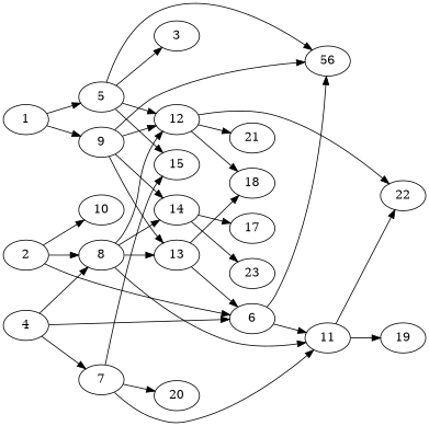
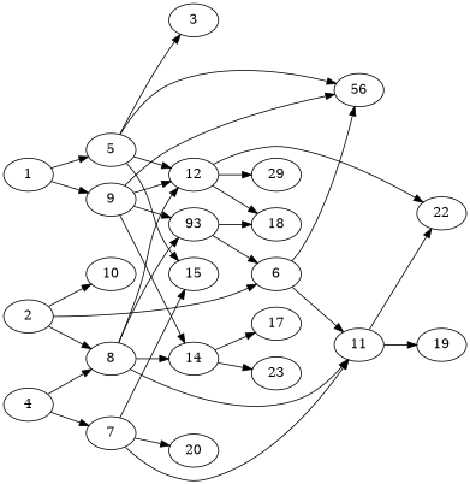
  digraph {
    rankdir=LR
    node [alpha=0.03]
    1 [alpha=0.01 expect_size=534458614962716672000]
    5 [alpha=0.00 expect_size=1368397416498598912]
    9 [alpha=0.10 expect_size=227644548362080768]
    12 [expect_size=498126758681952064]
    15 [alpha=0.06 expect_size=392557450324651264]
    n6 [expect_size=51356158238754128 label=56]
    3 [alpha=0.19 expect_size=7111341702921077]
-   13 [alpha=0.07 expect_size=189050000657401344]
+   13 [alpha=0.07 expect_size=189050000657401344 label=93]
    14 [alpha=0.06 expect_size=14461024331214114]
    22 [alpha=0.15 expect_size=240160671418228544]
    18 [expect_size=6384346375026241]
-   21 [alpha=0.10 expect_size=578997739757502464000]
+   21 [alpha=0.10 expect_size=578997739757502464000 label=29]
    6 [alpha=0.07 expect_size=57787654891484056]
    17 [alpha=0.05 expect_size=152531300629807628288]
    23 [alpha=0.18 expect_size=2347375187385118621696]
    2 [alpha=0.18 expect_size=73203589840661118976]
    8 [alpha=0.11 expect_size=10516751569819108]
    10 [alpha=0.08 expect_size=1845117090600952266752]
    11 [alpha=0.16 expect_size=356832828226793373696]
    19 [alpha=0.01 expect_size=6040995711769220]
    4 [alpha=0.11 expect_size=171203818665977839616]
    7 [alpha=0.16 expect_size=3393361482121135]
    20 [alpha=0.02 expect_size=1382904409879419551744]
    1 -> 5
    1 -> 9
    5 -> 12
    5 -> 15
    5 -> n6
    5 -> 3
    9 -> 12
    9 -> n6
    9 -> 13
    9 -> 14
    12 -> 22
    12 -> 18
    12 -> 21
    13 -> 18
    13 -> 6
    14 -> 17
    14 -> 23
    6 -> n6
    6 -> 11
    2 -> 6
    2 -> 8
    2 -> 10
    8 -> 12
    8 -> 13
    8 -> 14
    8 -> 11
    11 -> 22
    11 -> 19
-   4 -> 6
    4 -> 8
    4 -> 7
    7 -> 15
    7 -> 11
    7 -> 20
  }
